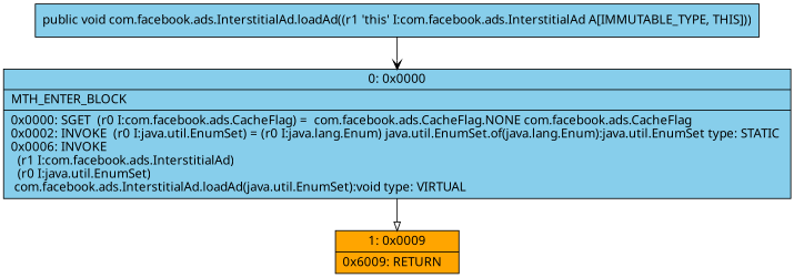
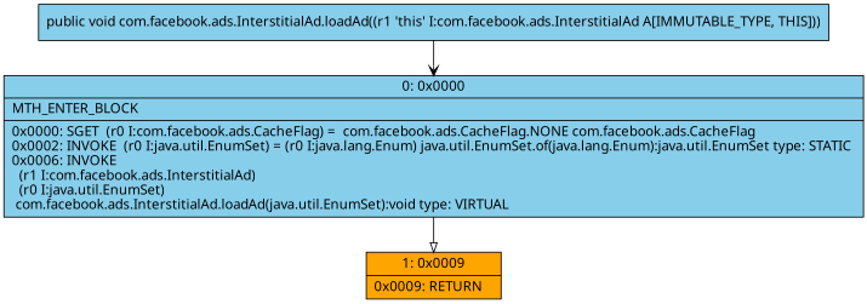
  digraph {
    fontname="Noto Sans"
    node [shape=record style=filled fillcolor=skyblue fontname="Noto Sans"]
    edge [fontname="Noto Sans"]
    n1 [label="{0\:\ 0x0000|MTH_ENTER_BLOCK\l|0x0000: SGET  (r0 I:com.facebook.ads.CacheFlag) =  com.facebook.ads.CacheFlag.NONE com.facebook.ads.CacheFlag \l0x0002: INVOKE  (r0 I:java.util.EnumSet) = (r0 I:java.lang.Enum) java.util.EnumSet.of(java.lang.Enum):java.util.EnumSet type: STATIC \l0x0006: INVOKE  \l  (r1 I:com.facebook.ads.InterstitialAd)\l  (r0 I:java.util.EnumSet)\l com.facebook.ads.InterstitialAd.loadAd(java.util.EnumSet):void type: VIRTUAL \l}"]
-   n2 [label="{1\:\ 0x0009|0x6009: RETURN   \l}" fillcolor=orange]
+   n2 [label="{1\:\ 0x0009|0x0009: RETURN   \l}" fillcolor=orange]
    n3 [label="{public void com.facebook.ads.InterstitialAd.loadAd((r1 'this' I:com.facebook.ads.InterstitialAd A[IMMUTABLE_TYPE, THIS])) }"]
    n1 -> n2 [arrowhead=onormal]
    n3 -> n1 [arrowhead=vee]
  }
